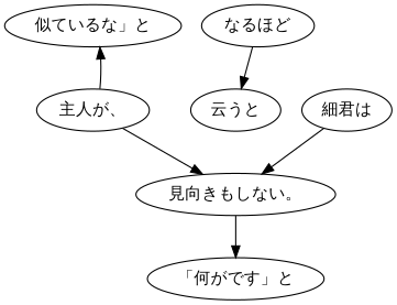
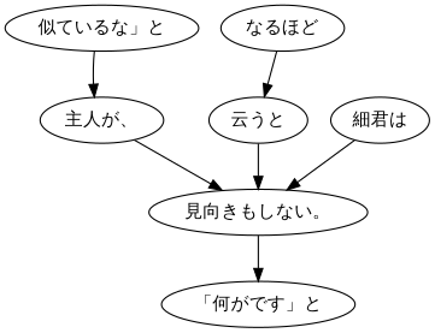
  digraph {
    n1 [label="似ているな」と"]
    n2 [label="主人が、"]
    n3 [label="見向きもしない。"]
    n4 [label="「何がです」と"]
    n5 [label="なるほど"]
    n6 [label="云うと"]
    n7 [label="細君は"]
-   n2 -> n1
+   n1 -> n2
    n2 -> n3
    n3 -> n4
    n5 -> n6
+   n6 -> n3
    n7 -> n3
  }
